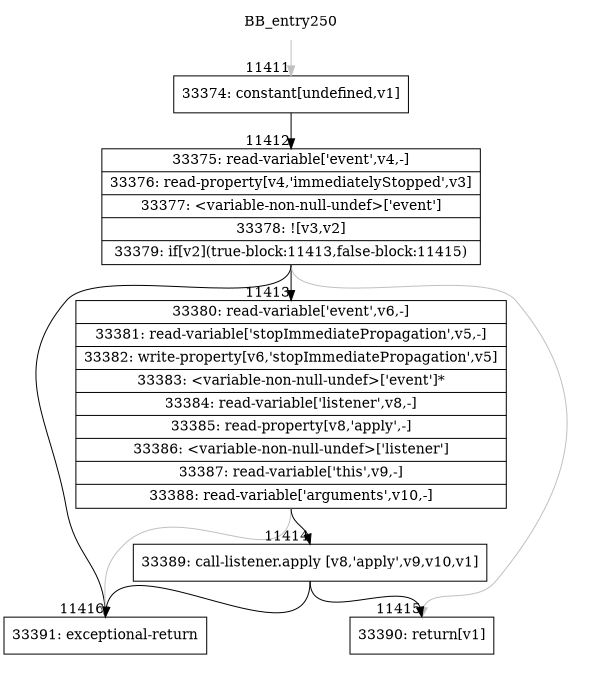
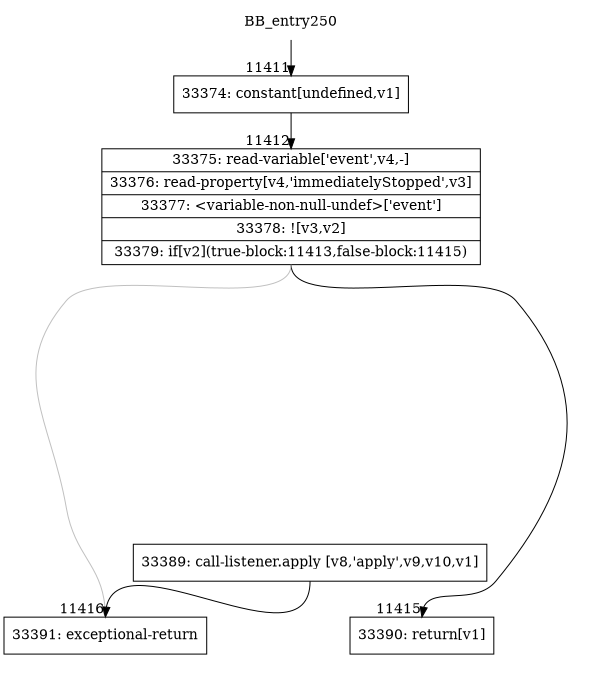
  digraph {
    rankdir=TD
    node [shape=record]
    edge [headport=n tailport=s]
    n1 [label=BB_entry250 shape=none]
    n2 [label="{33374: constant[undefined,v1]}"]
    n3 [label="{33375: read-variable['event',v4,-]|33376: read-property[v4,'immediatelyStopped',v3]|33377: \<variable-non-null-undef\>['event']|33378: ![v3,v2]|33379: if[v2](true-block:11413,false-block:11415)}"]
-   n4 [label="{33380: read-variable['event',v6,-]|33381: read-variable['stopImmediatePropagation',v5,-]|33382: write-property[v6,'stopImmediatePropagation',v5]|33383: \<variable-non-null-undef\>['event']*|33384: read-variable['listener',v8,-]|33385: read-property[v8,'apply',-]|33386: \<variable-non-null-undef\>['listener']|33387: read-variable['this',v9,-]|33388: read-variable['arguments',v10,-]}"]
    n5 [label="{33390: return[v1]}"]
    n6 [label="{33391: exceptional-return}"]
    n7 [label="{33389: call-listener.apply [v8,'apply',v9,v10,v1]}"]
-   n1 -> n2 [headlabel="    11411" color=gray]
+   n1 -> n2 [headlabel="    11411"]
    n2 -> n3 [headlabel="      11412"]
-   n3 -> n4 [headlabel="      11413"]
-   n3 -> n5 [headlabel="      11415" color=gray]
-   n3 -> n6 [color=black headlabel="      11416"]
-   n4 -> n6 [color=gray]
-   n4 -> n7 [headlabel="      11414"]
-   n7 -> n5
+   n3 -> n5 [headlabel="      11415"]
+   n3 -> n6 [color=gray headlabel="      11416"]
    n7 -> n6 [color=black]
  }
